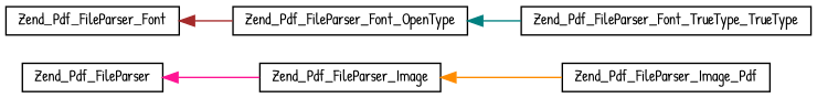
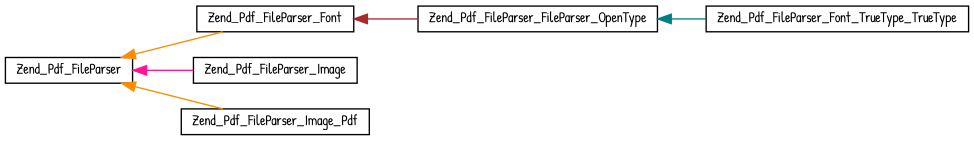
  digraph {
    fontname="Patrick Hand"
    rankdir=LR
    node [color=black fillcolor=white fontname="Patrick Hand" fontsize=10 shape=record style=filled]
    edge [color=darkorange dir=back fontname="Patrick Hand" fontsize=10 labelfontname=Helvetica labelfontsize=10 style=solid]
    n1 [height=0.2 label=Zend_Pdf_FileParser width=0.4]
    n2 [height=0.2 label=Zend_Pdf_FileParser_Font width=0.4]
    n3 [height=0.2 label=Zend_Pdf_FileParser_Image width=0.4]
-   n4 [height=0.2 label=Zend_Pdf_FileParser_Font_OpenType width=0.4]
+   n4 [height=0.2 label=Zend_Pdf_FileParser_FileParser_OpenType width=0.4]
    n5 [height=0.2 label=Zend_Pdf_FileParser_Image_Pdf width=0.4]
    n6 [height=0.2 label=Zend_Pdf_FileParser_Font_TrueType_TrueType width=0.4]
+   n1 -> n2
    n1 -> n3 [color=deeppink]
    n2 -> n4 [color=brown]
-   n3 -> n5
+   n1 -> n5
    n4 -> n6 [color=teal]
  }
